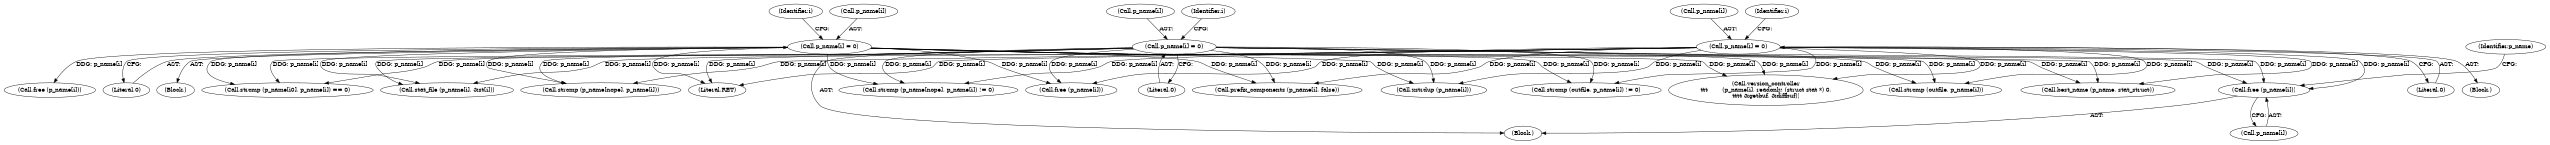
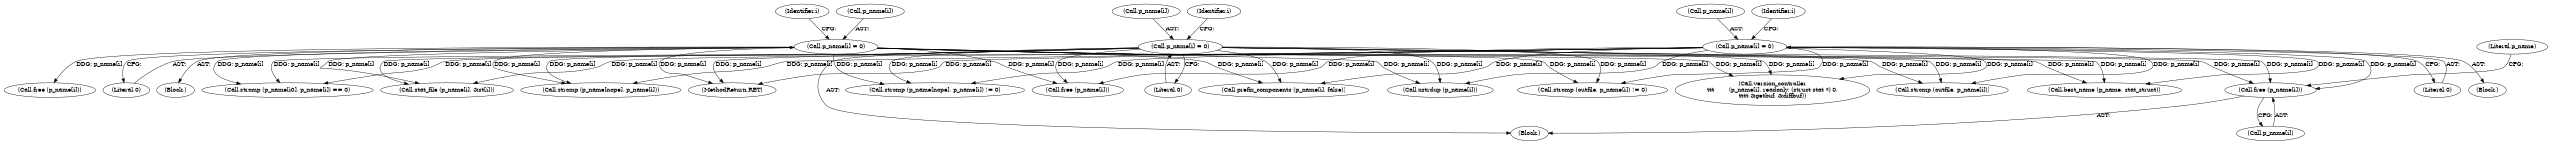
  digraph {
    n1 [label="(Call,free (p_name[i]))"]
    n2 [label="(Block,)"]
    n3 [label="(Call,p_name[i])"]
    n4 [label="(Call,p_name[i] = 0)"]
    n5 [label="(Call,free (p_name[i]))"]
    n6 [label="(Call,free (p_name[i]))"]
    n7 [label="(Call,prefix_components (p_name[i], false))"]
    n8 [label="(Call,strcmp (outfile, p_name[i]))"]
    n9 [label="(Call,version_controller\n\t\t\t        (p_name[i], readonly, (struct stat *) 0,\n\t\t\t\t &getbuf, &diffbuf))"]
    n10 [label="(Call,strcmp (p_name[nope], p_name[i]))"]
-   n11 [label="(Literal,RET)"]
+   n11 [label="(MethodReturn,RET)"]
    n12 [label="(Block,)"]
    n13 [label="(Call,best_name (p_name, stat_struct))"]
    n14 [label="(Literal,0)"]
    n15 [label="(Call,strcmp (outfile, p_name[i]) != 0)"]
    n16 [label="(Call,strcmp (p_name[nope], p_name[i]) != 0)"]
    n17 [label="(Call,stat_file (p_name[i], &st[i]))"]
    n18 [label="(Call,xstrdup (p_name[i]))"]
    n19 [label="(Call,strcmp (p_name[i0], p_name[i]) == 0)"]
    n20 [label="(Call,p_name[i] = 0)"]
    n21 [label="(Literal,0)"]
    n22 [label="(Call,p_name[i] = 0)"]
    n23 [label="(Literal,0)"]
    n24 [label="(Block,)"]
    n25 [label="(Identifier,i)"]
    n26 [label="(Call,p_name[i])"]
    n27 [label="(Call,p_name[i])"]
    n28 [label="(Call,p_name[i])"]
    n29 [label="(Identifier,i)"]
    n30 [label="(Identifier,i)"]
-   n31 [label="(Identifier,p_name)"]
+   n31 [label="(Literal,p_name)"]
    n1 -> n2 [label="AST: "]
    n1 -> n3 [label="CFG: "]
    n3 -> n1 [label="AST: "]
    n4 -> n1 [label="DDG: p_name[i]"]
    n4 -> n5 [label="DDG: p_name[i]"]
    n4 -> n6 [label="DDG: p_name[i]"]
    n4 -> n7 [label="DDG: p_name[i]"]
    n4 -> n8 [label="DDG: p_name[i]"]
    n4 -> n9 [label="DDG: p_name[i]"]
    n4 -> n10 [label="DDG: p_name[i]"]
    n4 -> n11 [label="DDG: p_name[i]"]
    n4 -> n12 [label="AST: "]
    n4 -> n13 [label="DDG: p_name[i]"]
    n4 -> n14 [label="CFG: "]
    n4 -> n15 [label="DDG: p_name[i]"]
    n4 -> n16 [label="DDG: p_name[i]"]
    n4 -> n17 [label="DDG: p_name[i]"]
    n4 -> n18 [label="DDG: p_name[i]"]
    n4 -> n19 [label="DDG: p_name[i]"]
    n14 -> n4 [label="AST: "]
    n20 -> n1 [label="DDG: p_name[i]"]
    n20 -> n2 [label="AST: "]
    n20 -> n6 [label="DDG: p_name[i]"]
    n20 -> n7 [label="DDG: p_name[i]"]
    n20 -> n8 [label="DDG: p_name[i]"]
    n20 -> n9 [label="DDG: p_name[i]"]
    n20 -> n10 [label="DDG: p_name[i]"]
    n20 -> n11 [label="DDG: p_name[i]"]
    n20 -> n13 [label="DDG: p_name[i]"]
    n20 -> n15 [label="DDG: p_name[i]"]
    n20 -> n16 [label="DDG: p_name[i]"]
    n20 -> n17 [label="DDG: p_name[i]"]
    n20 -> n18 [label="DDG: p_name[i]"]
    n20 -> n19 [label="DDG: p_name[i]"]
    n20 -> n21 [label="CFG: "]
    n21 -> n20 [label="AST: "]
    n22 -> n1 [label="DDG: p_name[i]"]
    n22 -> n6 [label="DDG: p_name[i]"]
    n22 -> n7 [label="DDG: p_name[i]"]
    n22 -> n8 [label="DDG: p_name[i]"]
    n22 -> n9 [label="DDG: p_name[i]"]
    n22 -> n10 [label="DDG: p_name[i]"]
    n22 -> n11 [label="DDG: p_name[i]"]
    n22 -> n13 [label="DDG: p_name[i]"]
    n22 -> n15 [label="DDG: p_name[i]"]
    n22 -> n16 [label="DDG: p_name[i]"]
    n22 -> n17 [label="DDG: p_name[i]"]
    n22 -> n18 [label="DDG: p_name[i]"]
    n22 -> n19 [label="DDG: p_name[i]"]
    n22 -> n23 [label="CFG: "]
    n22 -> n24 [label="AST: "]
    n23 -> n22 [label="AST: "]
    n25 -> n4 [label="CFG: "]
    n26 -> n22 [label="AST: "]
    n27 -> n4 [label="AST: "]
    n28 -> n20 [label="AST: "]
    n29 -> n20 [label="CFG: "]
    n30 -> n22 [label="CFG: "]
    n31 -> n1 [label="CFG: "]
  }
